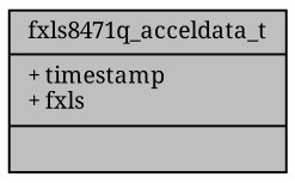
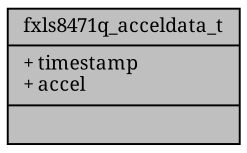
  digraph {
    fontname="Noto Serif"
-   n1 [color=black fillcolor=grey75 fontcolor=black fontname="Noto Serif" fontsize=10 height=0.2 label="{fxls8471q_acceldata_t\n|+ timestamp\l+ fxls\l|}" shape=record style=filled width=0.4]
+   n1 [color=black fillcolor=grey75 fontcolor=black fontname="Noto Serif" fontsize=10 height=0.2 label="{fxls8471q_acceldata_t\n|+ timestamp\l+ accel\l|}" shape=record style=filled width=0.4]
  }
